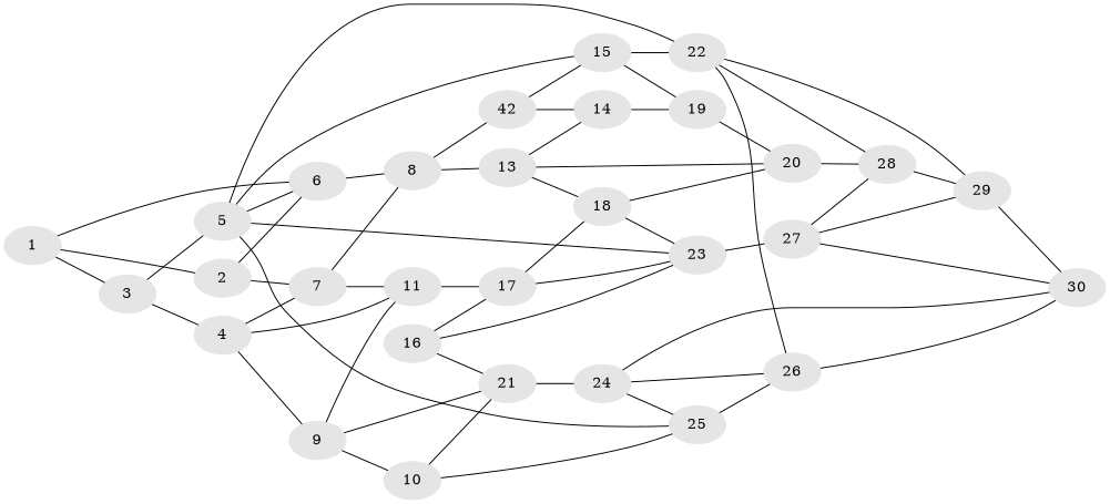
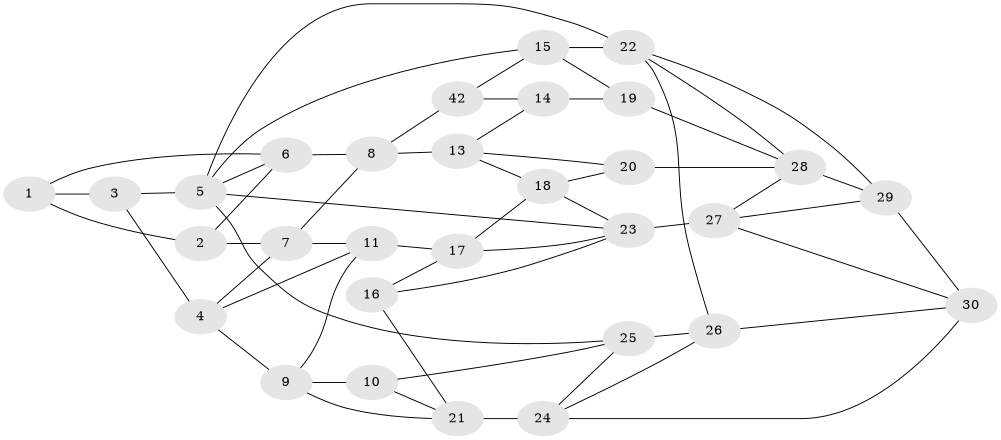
  graph {
    rankdir=LR
    node [color=gray90 style=filled]
    edge [weight=1.0]
    1
    2
    3
    6
    7
    4
    5
    8
    11
    9
    15
    22
    25
    23
    10
    21
    17
    19
    26
    28
    29
    30
    n23 [label=42]
    13
    14
    18
    20
    24
    16
    27
    1 -- 2
    1 -- 3
    1 -- 6
    2 -- 6
    2 -- 7
    3 -- 4
    3 -- 5
    6 -- 8
    7 -- 8
    7 -- 11
    4 -- 7
    4 -- 11
    4 -- 9
    5 -- 6
    5 -- 15
    5 -- 22
    5 -- 25
    5 -- 23
    8 -- n23
    8 -- 13
    11 -- 17
    9 -- 11
    9 -- 10
    9 -- 21
    15 -- 22
    15 -- 19
    22 -- 26
    22 -- 28
    22 -- 29
    25 -- 26
    23 -- 27
    10 -- 25
    10 -- 21
    21 -- 24
    17 -- 23
    17 -- 18
-   19 -- 20
+   19 -- 28
    26 -- 30
    28 -- 29
    29 -- 30
    n23 -- 15
    n23 -- 14
    13 -- 14
    13 -- 18
    13 -- 20
    14 -- 19 [weight=2.0]
    18 -- 23
    18 -- 20
    20 -- 28
    24 -- 25
    24 -- 26
    24 -- 30
    16 -- 23
    16 -- 21
    16 -- 17
    27 -- 28
    27 -- 29
    27 -- 30
  }
